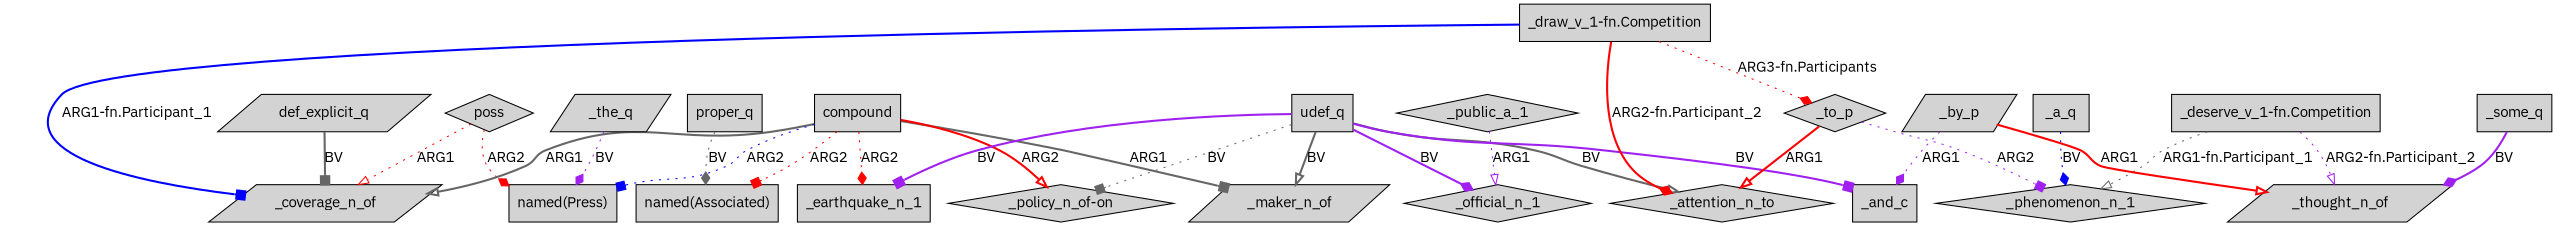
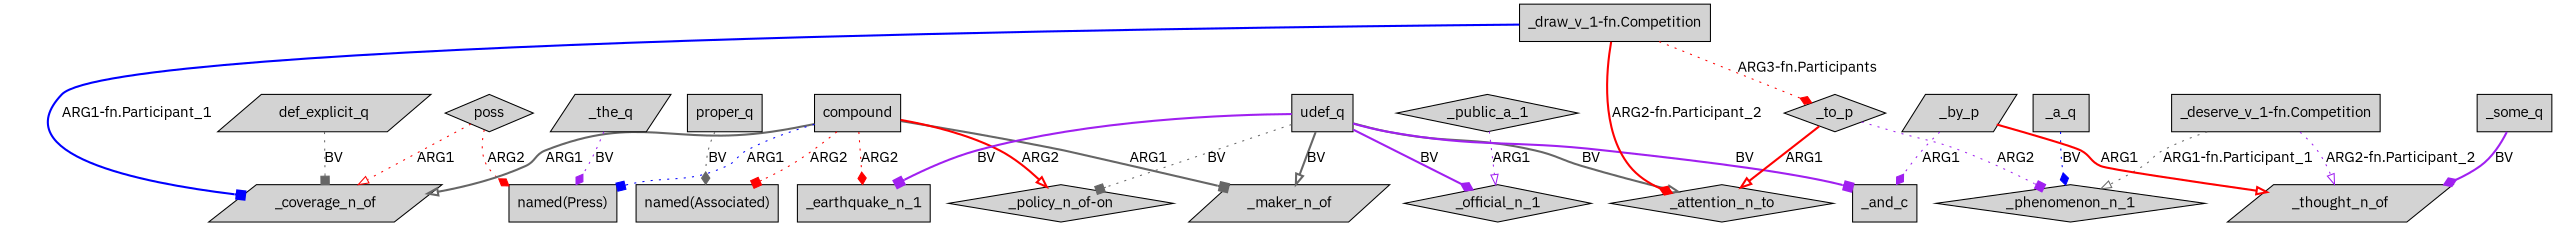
  digraph {
    fontname="IBM Plex Sans"
    node [fontname="IBM Plex Sans" shape=box style=filled]
    edge [arrowhead=onormal color=red fontname="IBM Plex Sans" style=dotted]
    poss [shape=diamond]
    _coverage_n_of [shape=parallelogram]
    "named(Press)"
    compound
    "named(Associated)"
    _maker_n_of [shape=parallelogram]
    _earthquake_n_1
    "_policy_n_of-on" [shape=diamond]
    udef_q
    _attention_n_to [shape=diamond]
    _and_c
    _official_n_1 [shape=diamond]
    _phenomenon_n_1 [shape=diamond]
    _a_q
    "_draw_v_1-fn.Competition"
    _to_p [shape=diamond]
    "_deserve_v_1-fn.Competition"
    _thought_n_of [shape=parallelogram]
    proper_q
    _public_a_1 [shape=diamond]
    def_explicit_q [shape=parallelogram]
    _by_p [shape=parallelogram]
    _the_q [shape=parallelogram]
    _some_q
    poss -> _coverage_n_of [label=ARG1]
    poss -> "named(Press)" [arrowhead=diamond label=ARG2]
    compound -> _coverage_n_of [color=gray40 label=ARG1 style=bold]
-   compound -> "named(Press)" [arrowhead=box color=blue label=ARG2]
+   compound -> "named(Press)" [arrowhead=box color=blue label=ARG1]
    compound -> "named(Associated)" [arrowhead=box label=ARG2]
    compound -> _maker_n_of [arrowhead=box color=gray40 label=ARG1 style=bold]
    compound -> _earthquake_n_1 [arrowhead=diamond label=ARG2]
    compound -> "_policy_n_of-on" [label=ARG2 style=bold]
    udef_q -> _maker_n_of [color=gray40 label=BV style=bold]
    udef_q -> _earthquake_n_1 [arrowhead=box color=purple label=BV style=bold]
    udef_q -> "_policy_n_of-on" [arrowhead=box color=gray40 label=BV]
    udef_q -> _attention_n_to [color=gray40 label=BV style=bold]
    udef_q -> _and_c [arrowhead=box color=purple label=BV style=bold]
    udef_q -> _official_n_1 [arrowhead=diamond color=purple label=BV style=bold]
    _a_q -> _phenomenon_n_1 [arrowhead=diamond color=blue label=BV]
    "_draw_v_1-fn.Competition" -> _coverage_n_of [arrowhead=box color=blue label="ARG1-fn.Participant_1" style=bold]
    "_draw_v_1-fn.Competition" -> _attention_n_to [arrowhead=diamond label="ARG2-fn.Participant_2" style=bold]
    "_draw_v_1-fn.Competition" -> _to_p [arrowhead=diamond label="ARG3-fn.Participants"]
    _to_p -> _attention_n_to [label=ARG1 style=bold]
    _to_p -> _phenomenon_n_1 [arrowhead=box color=purple label=ARG2]
    "_deserve_v_1-fn.Competition" -> _phenomenon_n_1 [color=gray40 label="ARG1-fn.Participant_1"]
    "_deserve_v_1-fn.Competition" -> _thought_n_of [color=purple label="ARG2-fn.Participant_2"]
    proper_q -> "named(Associated)" [arrowhead=diamond color=gray40 label=BV]
    _public_a_1 -> _official_n_1 [color=purple label=ARG1]
-   def_explicit_q -> _coverage_n_of [arrowhead=box color=gray40 label=BV style=bold]
+   def_explicit_q -> _coverage_n_of [arrowhead=box color=gray40 label=BV]
    _by_p -> _and_c [arrowhead=diamond color=purple label=ARG1]
    _by_p -> _thought_n_of [label=ARG1 style=bold]
    _the_q -> "named(Press)" [arrowhead=diamond color=purple label=BV]
    _some_q -> _thought_n_of [arrowhead=diamond color=purple label=BV style=bold]
  }
